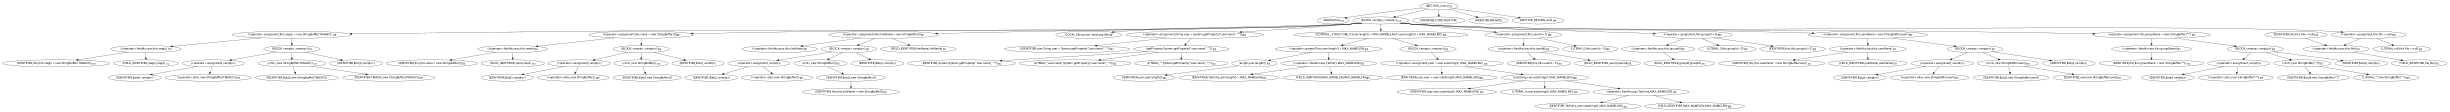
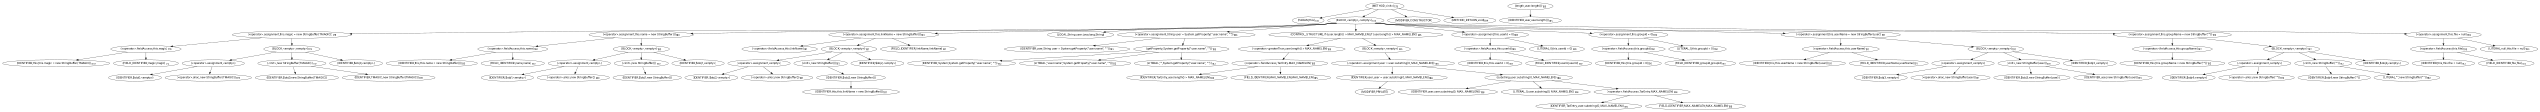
  digraph {
    fontname=Inter
    node [fontname=Inter]
    edge [fontname=Inter]
    n1 [label=<(METHOD,&lt;init&gt;)<SUB>178</SUB>>]
    n2 [label=<(PARAM,this)<SUB>178</SUB>>]
    n3 [label=<(BLOCK,&lt;empty&gt;,&lt;empty&gt;)<SUB>178</SUB>>]
    n4 [label=<(MODIFIER,CONSTRUCTOR)>]
    n5 [label=<(MODIFIER,PRIVATE)>]
    n6 [label=<(METHOD_RETURN,void)<SUB>194</SUB>>]
    n7 [label=<(&lt;operator&gt;.assignment,this.magic = new StringBuffer(TMAGIC))<SUB>179</SUB>>]
    n8 [label=<(&lt;operator&gt;.assignment,this.name = new StringBuffer())<SUB>180</SUB>>]
    n9 [label=<(&lt;operator&gt;.assignment,this.linkName = new StringBuffer())<SUB>181</SUB>>]
    n10 [label=<(LOCAL,String user: java.lang.String)>]
    n11 [label=<(&lt;operator&gt;.assignment,String user = System.getProperty(&quot;user.name&quot;, &quot;&quot;))<SUB>183</SUB>>]
    n12 [label=<(CONTROL_STRUCTURE,if (user.length() &gt; MAX_NAMELEN),if (user.length() &gt; MAX_NAMELEN))<SUB>185</SUB>>]
    n13 [label=<(&lt;operator&gt;.assignment,this.userId = 0)<SUB>189</SUB>>]
    n14 [label=<(&lt;operator&gt;.assignment,this.groupId = 0)<SUB>190</SUB>>]
    n15 [label=<(&lt;operator&gt;.assignment,this.userName = new StringBuffer(user))<SUB>191</SUB>>]
    n16 [label=<(&lt;operator&gt;.assignment,this.groupName = new StringBuffer(&quot;&quot;))<SUB>192</SUB>>]
    n17 [label=<(&lt;operator&gt;.assignment,this.file = null)<SUB>193</SUB>>]
    n18 [label=<(&lt;operator&gt;.fieldAccess,this.magic)<SUB>179</SUB>>]
    n19 [label=<(BLOCK,&lt;empty&gt;,&lt;empty&gt;)<SUB>179</SUB>>]
    n20 [label=<(&lt;operator&gt;.fieldAccess,this.name)<SUB>180</SUB>>]
    n21 [label=<(BLOCK,&lt;empty&gt;,&lt;empty&gt;)<SUB>180</SUB>>]
    n22 [label=<(&lt;operator&gt;.fieldAccess,this.linkName)<SUB>181</SUB>>]
    n23 [label=<(BLOCK,&lt;empty&gt;,&lt;empty&gt;)<SUB>181</SUB>>]
    n24 [label=<(FIELD_IDENTIFIER,linkName,linkName)<SUB>181</SUB>>]
    n25 [label=<(IDENTIFIER,user,String user = System.getProperty(&quot;user.name&quot;, &quot;&quot;))<SUB>183</SUB>>]
    n26 [label=<(getProperty,System.getProperty(&quot;user.name&quot;, &quot;&quot;))<SUB>183</SUB>>]
    n27 [label=<(&lt;operator&gt;.greaterThan,user.length() &gt; MAX_NAMELEN)<SUB>185</SUB>>]
    n28 [label=<(BLOCK,&lt;empty&gt;,&lt;empty&gt;)<SUB>185</SUB>>]
    n29 [label=<(&lt;operator&gt;.fieldAccess,this.userId)<SUB>189</SUB>>]
    n30 [label=<(LITERAL,0,this.userId = 0)<SUB>189</SUB>>]
    n31 [label=<(&lt;operator&gt;.fieldAccess,this.groupId)<SUB>190</SUB>>]
    n32 [label=<(LITERAL,0,this.groupId = 0)<SUB>190</SUB>>]
    n33 [label=<(&lt;operator&gt;.fieldAccess,this.userName)<SUB>191</SUB>>]
    n34 [label=<(BLOCK,&lt;empty&gt;,&lt;empty&gt;)<SUB>191</SUB>>]
    n35 [label=<(&lt;operator&gt;.fieldAccess,this.groupName)<SUB>192</SUB>>]
    n36 [label=<(BLOCK,&lt;empty&gt;,&lt;empty&gt;)<SUB>192</SUB>>]
    n37 [label=<(&lt;operator&gt;.fieldAccess,this.file)<SUB>193</SUB>>]
    n38 [label=<(LITERAL,null,this.file = null)<SUB>193</SUB>>]
    n39 [label=<(IDENTIFIER,this,this.magic = new StringBuffer(TMAGIC))<SUB>879</SUB>>]
    n40 [label=<(FIELD_IDENTIFIER,magic,magic)<SUB>172</SUB>>]
    n41 [label=<(&lt;operator&gt;.assignment,&lt;empty&gt;)>]
    n42 [label=<(&lt;init&gt;,new StringBuffer(TMAGIC))<SUB>179</SUB>>]
    n43 [label=<(IDENTIFIER,$obj0,&lt;empty&gt;)>]
    n44 [label=<(IDENTIFIER,$obj0,&lt;empty&gt;)>]
    n45 [label=<(&lt;operator&gt;.alloc,new StringBuffer(TMAGIC))<SUB>179</SUB>>]
    n46 [label=<(IDENTIFIER,$obj0,new StringBuffer(TMAGIC))>]
    n47 [label=<(IDENTIFIER,TMAGIC,new StringBuffer(TMAGIC))<SUB>179</SUB>>]
    n48 [label=<(IDENTIFIER,this,this.name = new StringBuffer())<SUB>180</SUB>>]
    n49 [label=<(FIELD_IDENTIFIER,name,name)<SUB>180</SUB>>]
    n50 [label=<(&lt;operator&gt;.assignment,&lt;empty&gt;)>]
    n51 [label=<(&lt;init&gt;,new StringBuffer())<SUB>180</SUB>>]
    n52 [label=<(IDENTIFIER,$obj1,&lt;empty&gt;)>]
    n53 [label=<(IDENTIFIER,$obj1,&lt;empty&gt;)>]
    n54 [label=<(&lt;operator&gt;.alloc,new StringBuffer())<SUB>180</SUB>>]
    n55 [label=<(IDENTIFIER,$obj1,new StringBuffer())>]
    n56 [label=<(&lt;operator&gt;.assignment,&lt;empty&gt;)>]
    n57 [label=<(&lt;init&gt;,new StringBuffer())<SUB>181</SUB>>]
    n58 [label=<(IDENTIFIER,$obj2,&lt;empty&gt;)>]
    n59 [label=<(IDENTIFIER,this,this.linkName = new StringBuffer())<SUB>181</SUB>>]
    n60 [label=<(IDENTIFIER,$obj2,&lt;empty&gt;)>]
    n61 [label=<(&lt;operator&gt;.alloc,new StringBuffer())<SUB>181</SUB>>]
    n62 [label=<(IDENTIFIER,$obj2,new StringBuffer())>]
    n63 [label=<(IDENTIFIER,System,System.getProperty(&quot;user.name&quot;, &quot;&quot;))<SUB>183</SUB>>]
    n64 [label=<(LITERAL,&quot;user.name&quot;,System.getProperty(&quot;user.name&quot;, &quot;&quot;))<SUB>183</SUB>>]
    n65 [label=<(LITERAL,&quot;&quot;,System.getProperty(&quot;user.name&quot;, &quot;&quot;))<SUB>183</SUB>>]
    n66 [label=<(length,user.length())<SUB>185</SUB>>]
    n67 [label=<(&lt;operator&gt;.fieldAccess,TarEntry.MAX_NAMELEN)<SUB>185</SUB>>]
    n68 [label=<(&lt;operator&gt;.assignment,user = user.substring(0, MAX_NAMELEN))<SUB>186</SUB>>]
    n69 [label=<(IDENTIFIER,user,user.length())<SUB>185</SUB>>]
    n70 [label=<(IDENTIFIER,TarEntry,user.length() &gt; MAX_NAMELEN)<SUB>185</SUB>>]
    n71 [label=<(FIELD_IDENTIFIER,MAX_NAMELEN,MAX_NAMELEN)<SUB>185</SUB>>]
    n72 [label=<(IDENTIFIER,user,user = user.substring(0, MAX_NAMELEN))<SUB>186</SUB>>]
    n73 [label=<(substring,user.substring(0, MAX_NAMELEN))<SUB>186</SUB>>]
    n74 [label=<(IDENTIFIER,user,user.substring(0, MAX_NAMELEN))<SUB>186</SUB>>]
    n75 [label=<(LITERAL,0,user.substring(0, MAX_NAMELEN))<SUB>186</SUB>>]
    n76 [label=<(&lt;operator&gt;.fieldAccess,TarEntry.MAX_NAMELEN)<SUB>186</SUB>>]
    n77 [label=<(IDENTIFIER,TarEntry,user.substring(0, MAX_NAMELEN))<SUB>186</SUB>>]
    n78 [label=<(FIELD_IDENTIFIER,MAX_NAMELEN,MAX_NAMELEN)<SUB>186</SUB>>]
    n79 [label=<(IDENTIFIER,this,this.userId = 0)<SUB>189</SUB>>]
    n80 [label=<(FIELD_IDENTIFIER,userId,userId)<SUB>189</SUB>>]
    n81 [label=<(IDENTIFIER,this,this.groupId = 0)<SUB>190</SUB>>]
    n82 [label=<(FIELD_IDENTIFIER,groupId,groupId)<SUB>190</SUB>>]
    n83 [label=<(IDENTIFIER,this,this.userName = new StringBuffer(user))<SUB>191</SUB>>]
    n84 [label=<(FIELD_IDENTIFIER,userName,userName)<SUB>191</SUB>>]
    n85 [label=<(&lt;operator&gt;.assignment,&lt;empty&gt;)>]
    n86 [label=<(&lt;init&gt;,new StringBuffer(user))<SUB>891</SUB>>]
    n87 [label=<(IDENTIFIER,$obj3,&lt;empty&gt;)>]
    n88 [label=<(IDENTIFIER,$obj3,&lt;empty&gt;)>]
    n89 [label=<(&lt;operator&gt;.alloc,new StringBuffer(user))<SUB>191</SUB>>]
    n90 [label=<(IDENTIFIER,$obj3,new StringBuffer(user))>]
    n91 [label=<(IDENTIFIER,user,new StringBuffer(user))<SUB>191</SUB>>]
    n92 [label=<(IDENTIFIER,this,this.groupName = new StringBuffer(&quot;&quot;))<SUB>192</SUB>>]
    n93 [label=<(&lt;operator&gt;.assignment,&lt;empty&gt;)>]
    n94 [label=<(&lt;init&gt;,new StringBuffer(&quot;&quot;))<SUB>192</SUB>>]
    n95 [label=<(IDENTIFIER,$obj4,&lt;empty&gt;)>]
    n96 [label=<(IDENTIFIER,$obj4,&lt;empty&gt;)>]
    n97 [label=<(&lt;operator&gt;.alloc,new StringBuffer(&quot;&quot;))<SUB>192</SUB>>]
    n98 [label=<(IDENTIFIER,$obj4,new StringBuffer(&quot;&quot;))>]
    n99 [label=<(LITERAL,&quot;&quot;,new StringBuffer(&quot;&quot;))<SUB>192</SUB>>]
    n100 [label=<(IDENTIFIER,this,this.file = null)<SUB>193</SUB>>]
    n101 [label=<(FIELD_IDENTIFIER,file,file)<SUB>193</SUB>>]
    n1 -> n2
    n1 -> n3
    n1 -> n4
-   n1 -> n5
+   n72 -> n5
    n1 -> n6
    n3 -> n7
    n3 -> n8
    n3 -> n9
    n3 -> n10
    n3 -> n11
    n3 -> n12
    n3 -> n13
    n3 -> n14
    n3 -> n15
    n3 -> n16
    n3 -> n17
    n7 -> n18
    n7 -> n19
    n8 -> n20
    n8 -> n21
    n9 -> n22
    n9 -> n23
    n9 -> n24
    n11 -> n25
    n11 -> n26
    n12 -> n27
    n12 -> n28
    n13 -> n29
    n13 -> n30
    n14 -> n31
    n14 -> n32
    n15 -> n33
    n15 -> n34
    n16 -> n35
    n16 -> n36
    n17 -> n37
    n17 -> n38
    n18 -> n39
    n18 -> n40
    n19 -> n41
    n19 -> n42
    n19 -> n43
    n20 -> n48
    n20 -> n49
    n21 -> n50
    n21 -> n51
    n21 -> n52
    n23 -> n56
    n23 -> n57
    n23 -> n58
    n26 -> n63
    n26 -> n64
    n26 -> n65
-   n27 -> n66
    n27 -> n67
    n28 -> n68
    n29 -> n79
    n29 -> n80
-   n14 -> n81
+   n31 -> n81
    n31 -> n82
    n33 -> n83
    n33 -> n84
    n34 -> n85
    n34 -> n86
    n34 -> n87
    n35 -> n92
    n36 -> n93
    n36 -> n94
    n36 -> n95
-   n100 -> n37
+   n37 -> n100
    n37 -> n101
    n41 -> n44
    n41 -> n45
    n42 -> n46
    n42 -> n47
    n50 -> n53
    n50 -> n54
    n51 -> n55
    n56 -> n60
    n56 -> n61
    n57 -> n62
    n62 -> n59
    n66 -> n69
    n67 -> n70
    n67 -> n71
    n68 -> n72
    n68 -> n73
    n73 -> n74
    n73 -> n75
    n73 -> n76
    n76 -> n77
    n76 -> n78
    n85 -> n88
    n85 -> n89
    n86 -> n90
    n86 -> n91
    n93 -> n96
    n93 -> n97
    n94 -> n98
    n94 -> n99
  }
